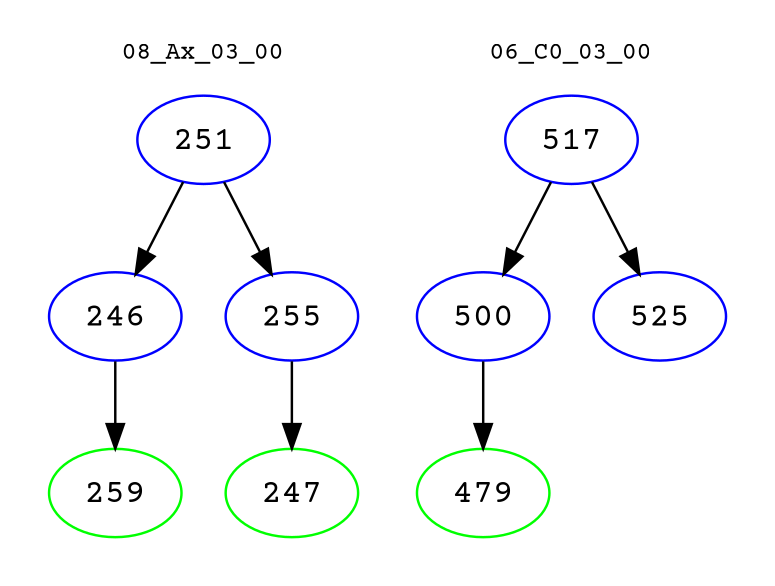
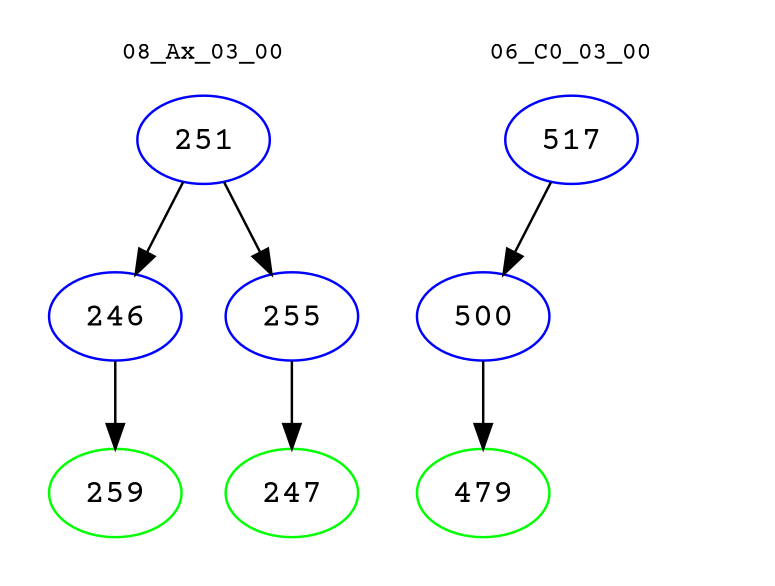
  digraph {
    fontname="Courier Prime"
    node [color=blue fontname="Courier Prime"]
    edge [color=black fontname="Courier Prime"]
    n1 [label=251]
    n2 [label=246]
    n3 [label=255]
    n4 [color=green label=259]
    n5 [color=green label=247]
    n6 [label=517]
    n7 [label=500]
-   n8 [label=525]
    n9 [color=green label=479]
    subgraph cluster_1 {
      color=white
      fontsize=10
      label="08_Ax_03_00"
      n1
      n2
      n3
      n4
      n5
    }
    subgraph cluster_2 {
      color=white
      fontsize=10
      label="06_C0_03_00"
      n6
      n7
-     n8
      n9
    }
    n1 -> n2
    n1 -> n3
    n2 -> n4
    n3 -> n5
    n6 -> n7
-   n6 -> n8
    n7 -> n9
  }
